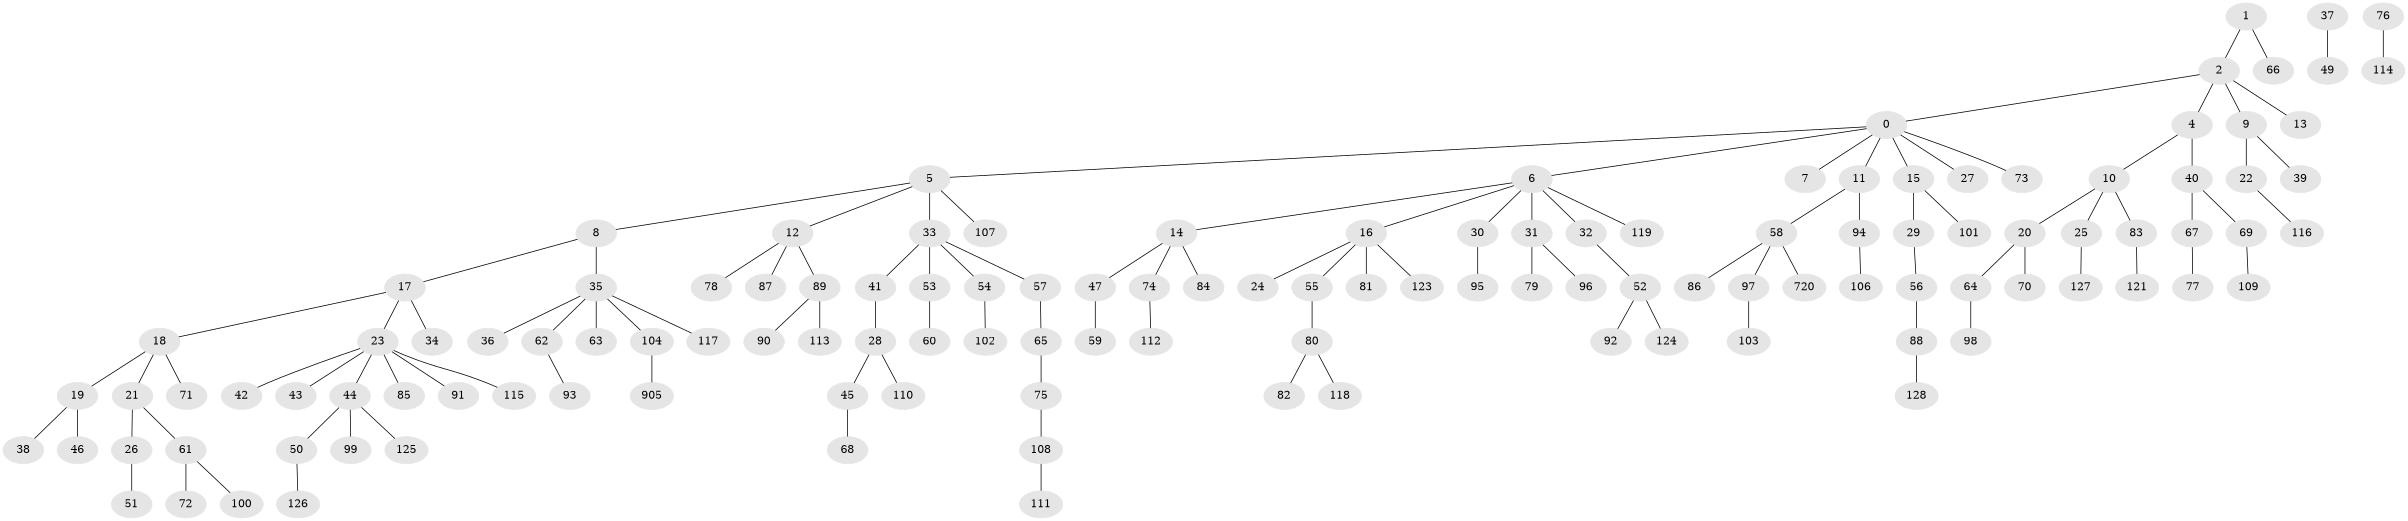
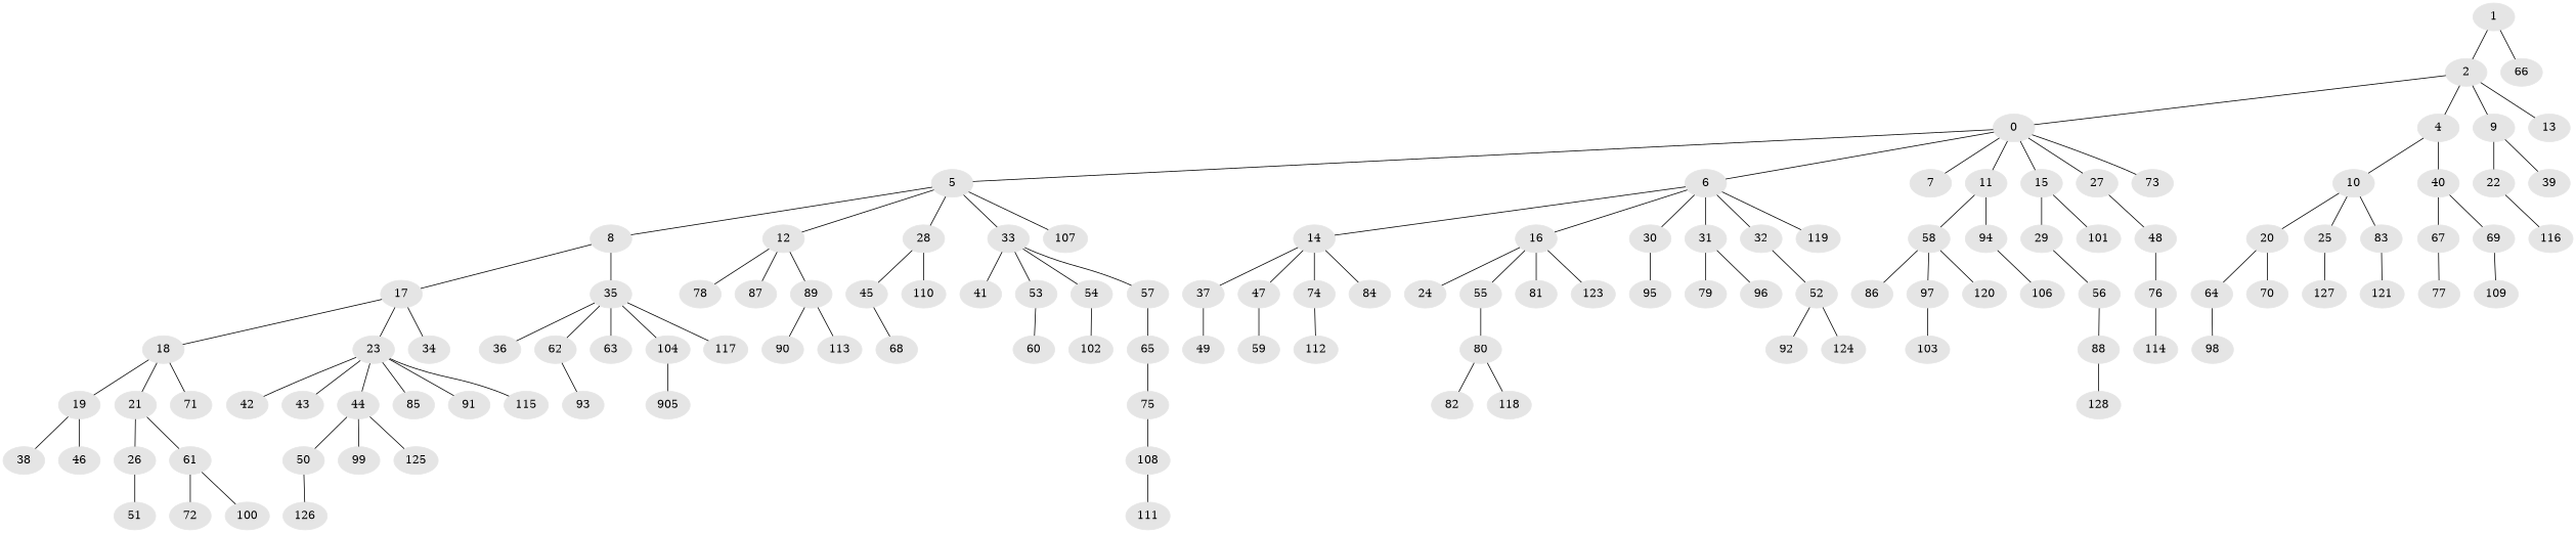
  graph {
    node [color=gray90 style=filled]
    1
    2
    66
    n4 [label=0]
    4
    9
    13
    5
    6
    7
    11
    15
    27
    73
    10
    40
    22
    39
    8
    12
    28
    33
    107
    14
    16
    30
    31
    32
    119
    58
    94
    29
    101
+   48
    20
    25
    83
    67
    69
    17
    35
    78
    87
    89
    45
    110
    41
    53
    54
    57
    37
    47
    74
    84
    24
    55
    81
    123
    95
    79
    96
    52
    18
    23
    34
    36
    62
    63
    104
    117
    116
    64
    70
    127
    121
    86
    97
-   120 [label=720]
+   120
    106
    90
    113
    49
    59
    112
    56
    80
    19
    21
    71
    42
    43
    44
    85
    91
    115
    38
    46
    26
    61
    98
    51
    72
    100
    50
    99
    125
    76
    68
    88
    92
    124
    60
    102
    65
    93
    n116 [label=905]
    77
    109
    126
    114
    82
    118
    128
    75
    103
    108
    111
    1 -- 2
    1 -- 66
    2 -- n4
    2 -- 4
    2 -- 9
    2 -- 13
    n4 -- 5
    n4 -- 6
    n4 -- 7
    n4 -- 11
    n4 -- 15
    n4 -- 27
    n4 -- 73
    4 -- 10
    4 -- 40
    9 -- 22
    9 -- 39
    5 -- 8
    5 -- 12
-   41 -- 28
+   5 -- 28
    5 -- 33
    5 -- 107
    6 -- 14
    6 -- 16
    6 -- 30
    6 -- 31
    6 -- 32
    6 -- 119
    11 -- 58
    11 -- 94
    15 -- 29
    15 -- 101
+   27 -- 48
    10 -- 20
    10 -- 25
    10 -- 83
    40 -- 67
    40 -- 69
    22 -- 116
    8 -- 17
    8 -- 35
    12 -- 78
    12 -- 87
    12 -- 89
    28 -- 45
    28 -- 110
    33 -- 41
    33 -- 53
    33 -- 54
    33 -- 57
+   14 -- 37
    14 -- 47
    14 -- 74
    14 -- 84
    16 -- 24
    16 -- 55
    16 -- 81
    16 -- 123
    30 -- 95
    31 -- 79
    31 -- 96
    32 -- 52
    58 -- 86
    58 -- 97
    58 -- 120
    94 -- 106
    29 -- 56
+   48 -- 76
    20 -- 64
    20 -- 70
    25 -- 127
    83 -- 121
    67 -- 77
    69 -- 109
    17 -- 18
    17 -- 23
    17 -- 34
    35 -- 36
    35 -- 62
    35 -- 63
    35 -- 104
    35 -- 117
    89 -- 90
    89 -- 113
    45 -- 68
    53 -- 60
    54 -- 102
    57 -- 65
    37 -- 49
    47 -- 59
    74 -- 112
    55 -- 80
    52 -- 92
    52 -- 124
    18 -- 19
    18 -- 21
    18 -- 71
    23 -- 42
    23 -- 43
    23 -- 44
    23 -- 85
    23 -- 91
    23 -- 115
    62 -- 93
    104 -- n116
    64 -- 98
    97 -- 103
    56 -- 88
    80 -- 82
    80 -- 118
    19 -- 38
    19 -- 46
    21 -- 26
    21 -- 61
    44 -- 50
    44 -- 99
    44 -- 125
    26 -- 51
    61 -- 72
    61 -- 100
    50 -- 126
    76 -- 114
    88 -- 128
    65 -- 75
    75 -- 108
    108 -- 111
  }
